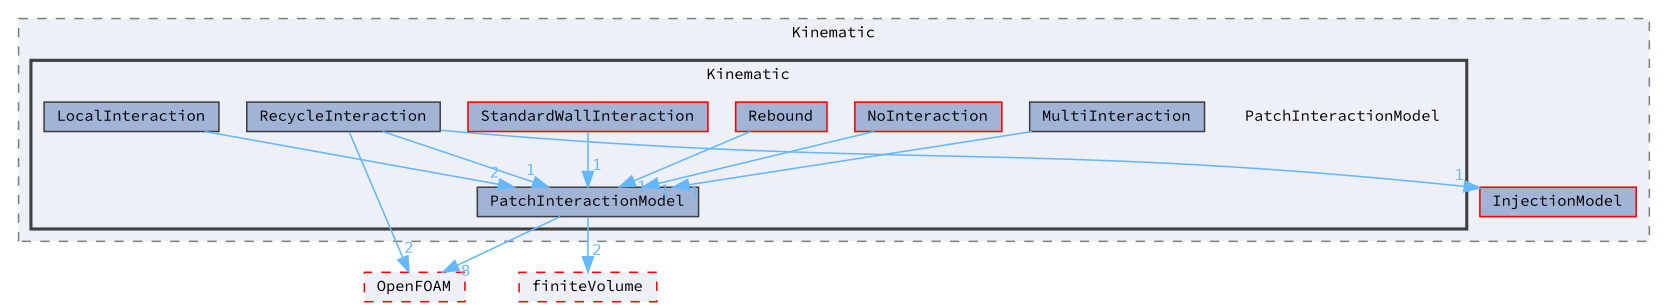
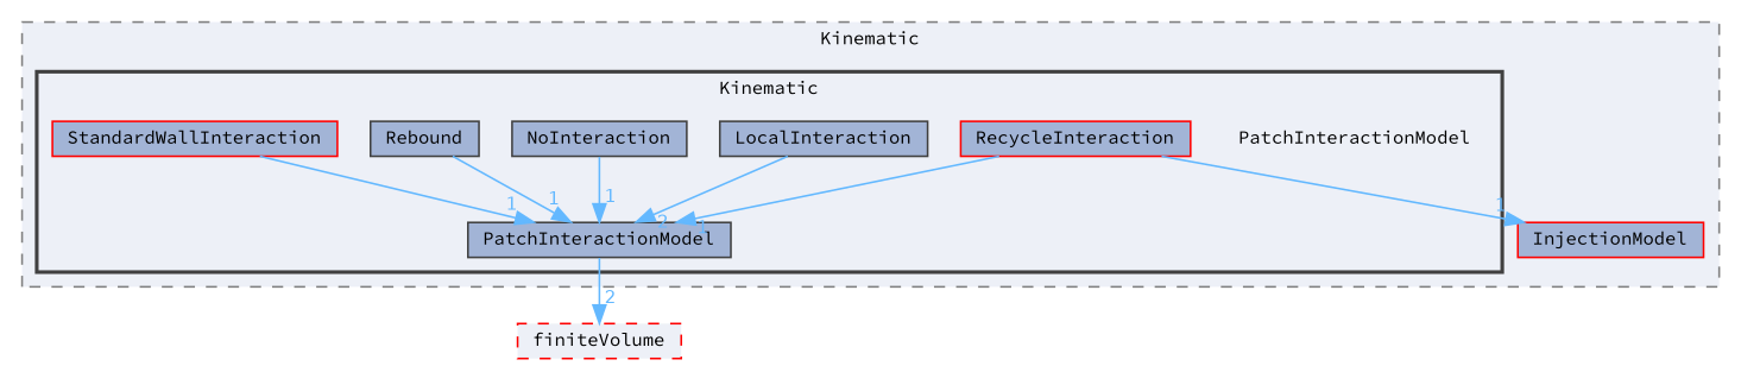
  digraph {
    compound=true
    fontname="Source Code Pro"
    node [fontname="Source Code Pro" fontsize=10 shape=box color=grey25 fillcolor="#a2b4d6" style=filled]
    edge [color=steelblue1 fontcolor=steelblue1 fontname="Source Code Pro" fontsize=10 headlabel=1 labeldistance=1.5 labelfontname=Helvetica labelfontsize=10]
    n1 [height=0.2 label=PatchInteractionModel shape=plaintext width=0.4 color="" fillcolor="" style=""]
    n2 [height=0.2 label=LocalInteraction width=0.4]
-   n3 [height=0.2 label=MultiInteraction width=0.4]
-   n4 [color=red height=0.2 label=NoInteraction width=0.4]
+   n4 [height=0.2 label=NoInteraction width=0.4]
    n5 [height=0.2 label=PatchInteractionModel width=0.4]
-   n6 [color=red height=0.2 label=Rebound width=0.4]
-   n7 [height=0.2 label=RecycleInteraction width=0.4]
+   n6 [height=0.2 label=Rebound width=0.4]
+   n7 [color=red height=0.2 label=RecycleInteraction width=0.4]
    n8 [color=red height=0.2 label=StandardWallInteraction width=0.4]
    n9 [color=red height=0.2 label=InjectionModel width=0.4]
-   n10 [color=red fillcolor="#edf0f7" height=0.2 label=OpenFOAM style="filled,dashed" width=0.4]
    n11 [color=red fillcolor="#edf0f7" height=0.2 label=finiteVolume style="filled,dashed" width=0.4]
    subgraph cluster_1 {
      bgcolor="#edf0f7"
      fontsize=10
      label=Kinematic
      pencolor=grey50
      style="filled,dashed"
      n9
      subgraph cluster_2 {
        bgcolor="#edf0f7"
        fontsize=10
        label=Kinematic
        pencolor=grey25
        style="filled,bold"
        n1
        n2
-       n3
        n4
        n5
        n6
        n7
        n8
      }
    }
    n2 -> n5 [headlabel=2]
-   n3 -> n5
    n4 -> n5
-   n5 -> n10 [headlabel=8]
    n5 -> n11 [headlabel=2]
    n6 -> n5
    n7 -> n5
    n7 -> n9
-   n7 -> n10 [headlabel=2]
    n8 -> n5
  }
